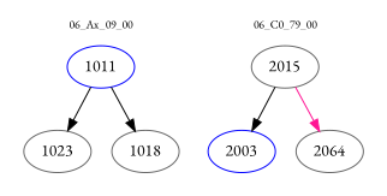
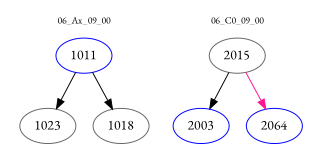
  digraph {
    fontname="EB Garamond"
    node [color=gray40 fontname="EB Garamond"]
    edge [color=black fontname="EB Garamond"]
    n1 [color=blue label=1011]
    n2 [label=1023]
    n3 [label=1018]
    n4 [label=2015]
    n5 [color=blue label=2003]
-   n6 [label=2064]
+   n6 [color=blue label=2064]
    subgraph cluster_1 {
      color=white
      fontsize=10
      label="06_Ax_09_00"
      n1
      n2
      n3
    }
    subgraph cluster_2 {
      color=white
      fontsize=10
-     label="06_C0_79_00"
+     label="06_C0_09_00"
      n4
      n5
      n6
    }
    n1 -> n2
    n1 -> n3
    n4 -> n5
    n4 -> n6 [color=deeppink]
  }
